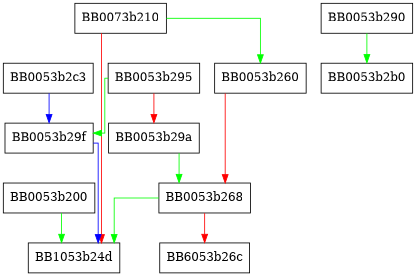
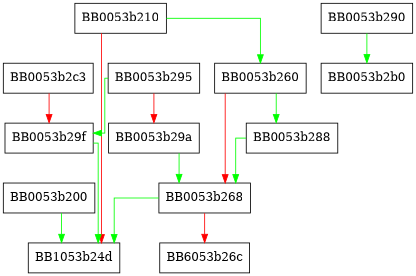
  digraph {
    splines=ortho
    node [shape=box]
    edge [color=green]
    n1 [label=BB1053b24d]
    BB0053b200
-   BB0053b210 [label=BB0073b210]
+   BB0053b210
    BB0053b260
+   BB0053b288
    BB0053b268
    n7 [label=BB6053b26c]
    BB0053b290
    BB0053b2b0
    BB0053b295
    BB0053b29f
    BB0053b29a
    BB0053b2c3
    BB0053b200 -> n1
    BB0053b210 -> n1 [color=red]
    BB0053b210 -> BB0053b260
+   BB0053b260 -> BB0053b288
    BB0053b260 -> BB0053b268 [color=red]
+   BB0053b288 -> BB0053b268
    BB0053b268 -> n1
    BB0053b268 -> n7 [color=red]
    BB0053b290 -> BB0053b2b0
    BB0053b295 -> BB0053b29f
    BB0053b295 -> BB0053b29a [color=red]
-   BB0053b29f -> n1 [color=blue]
+   BB0053b29f -> n1
    BB0053b29a -> BB0053b268
-   BB0053b2c3 -> BB0053b29f [color=blue]
+   BB0053b2c3 -> BB0053b29f [color=red]
  }
